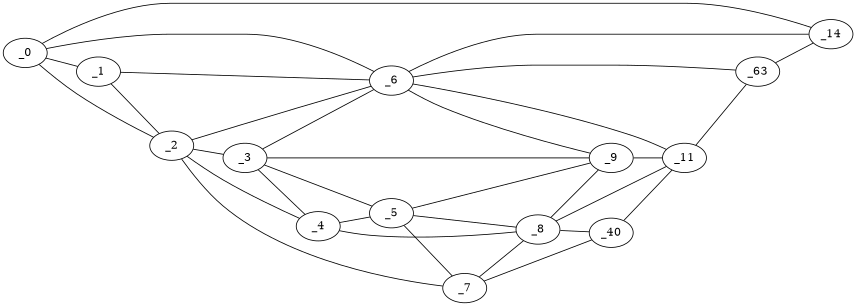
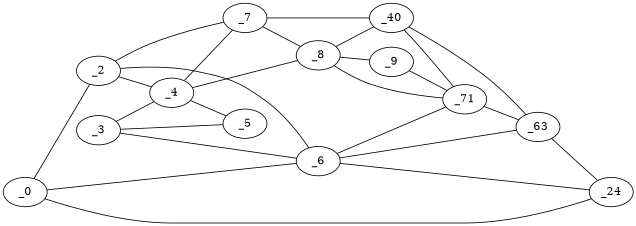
  graph {
    fontname="DejaVu Serif"
    rankdir=LR
    node [fontname="DejaVu Serif" x=23 y=16]
    edge [fontname="DejaVu Serif" valence=2]
    _0 [x=19]
-   _1 [y=44]
    _2 [y=53]
    _6 [x=52 y=53]
-   _14 [x=111]
+   _14 [x=111 label=_24]
    _3 [x=47 y=62]
    _4 [x=47 y=78]
    _7 [x=52 y=84]
    _9 [x=55 y=60]
-   _11 [x=107 y=54]
+   _11 [x=107 y=54 label=_71]
    n11 [label=_63 x=110 y=31]
    _5 [x=51 y=69]
    _8 [x=54 y=73]
    n14 [label=_40 x=104 y=107]
-   _0 -- _1
    _0 -- _2 [valence=1]
    _0 -- _6 [valence=1]
    _0 -- _14 [valence=1]
-   _1 -- _2 [valence=1]
-   _1 -- _6
    _2 -- _6
-   _2 -- _3 [valence=1]
    _2 -- _4
    _2 -- _7 [valence=1]
    _6 -- _14
-   _6 -- _9
    _6 -- _11
    _6 -- n11 [valence=1]
    _3 -- _6
    _3 -- _4
-   _3 -- _9 [valence=1]
    _3 -- _5 [valence=1]
-   _5 -- _7 [valence=1]
+   _4 -- _7 [valence=1]
    _4 -- _5
    _4 -- _8
    _7 -- _8
    _7 -- n14 [valence=1]
    _9 -- _11 [valence=1]
    _11 -- n11
    n11 -- _14 [valence=1]
-   _5 -- _9
-   _5 -- _8 [valence=1]
    _8 -- _9 [valence=1]
    _8 -- _11
    _8 -- n14
    n14 -- _11
+   n14 -- n11 [valence=1]
  }
